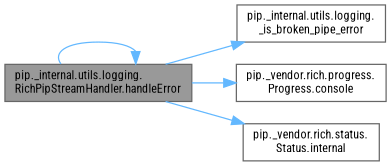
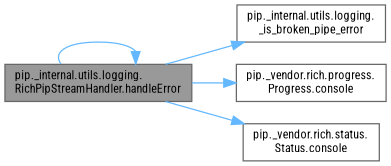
  digraph {
    rankdir=LR
    fontname="Roboto Condensed"
    node [color=grey40 fillcolor=white fontname="Roboto Condensed" fontsize=10 shape=box style=filled]
    edge [color=steelblue1 fontname="Roboto Condensed" fontsize=10 labelfontname=Helvetica labelfontsize=10 style=solid]
    n1 [color=gray40 fillcolor=grey60 fontcolor=black height=0.2 label="pip._internal.utils.logging.\lRichPipStreamHandler.handleError" width=0.4]
    n2 [height=0.2 label="pip._internal.utils.logging.\l_is_broken_pipe_error" width=0.4]
    n3 [height=0.2 label="pip._vendor.rich.progress.\lProgress.console" width=0.4]
-   n4 [height=0.2 label="pip._vendor.rich.status.\lStatus.internal" width=0.4]
+   n4 [height=0.2 label="pip._vendor.rich.status.\lStatus.console" width=0.4]
    n1 -> n1
    n1 -> n2
    n1 -> n3
    n1 -> n4
  }
